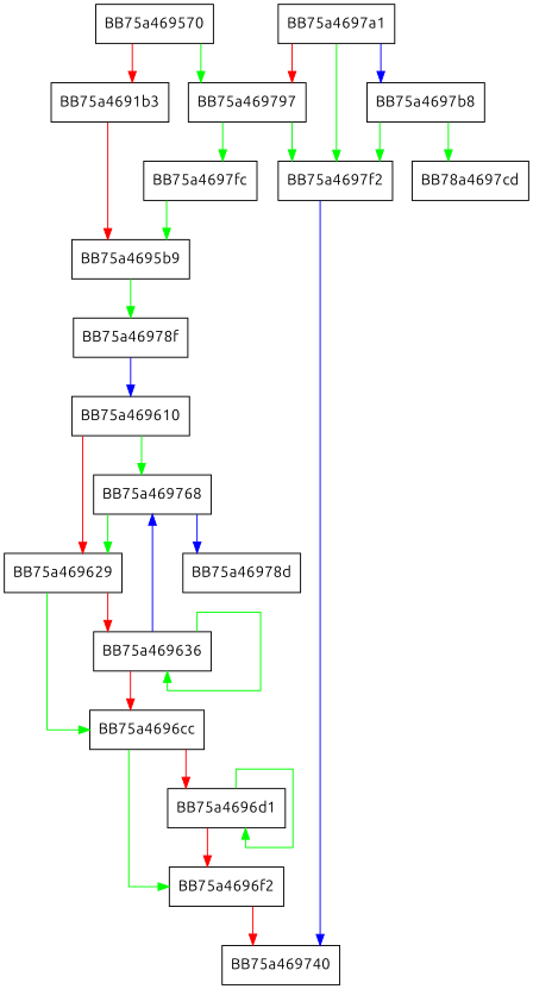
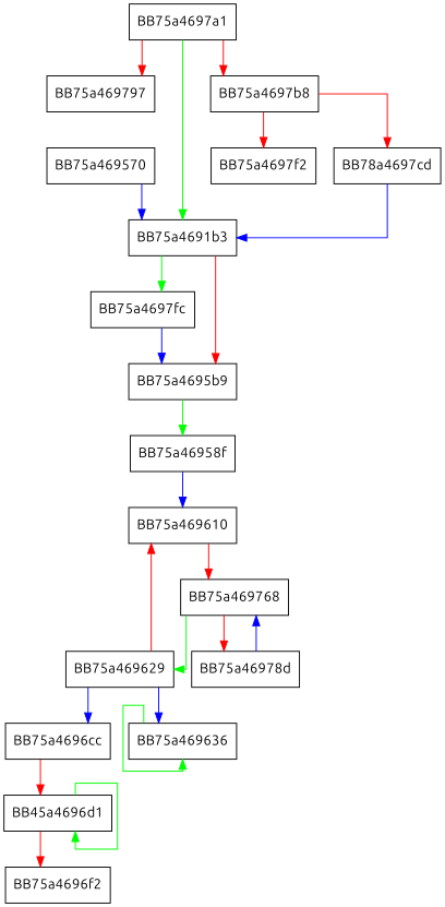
  digraph {
    fontname=Ubuntu
    splines=ortho
    node [fontname=Ubuntu shape=box]
    edge [color=green fontname=Ubuntu]
    BB75a469570
    BB75a469797
    n3 [label=BB75a4691b3]
    BB75a4697f2
    BB75a4697fc
    BB75a4695b9
-   BB75a469740
    BB75a4697a1
    BB75a4697b8
-   BB75a46978f
+   BB75a46978f [label=BB75a46958f]
    BB75a469610
    BB75a469768
    BB75a469629
    BB75a46978d
    BB75a4696cc
    BB75a469636
    BB75a4696f2
-   BB75a4696d1
+   BB75a4696d1 [label=BB45a4696d1]
    n19 [label=BB78a4697cd]
-   BB75a469570 -> BB75a469797
-   BB75a469570 -> n3 [color=red]
-   BB75a469797 -> BB75a4697f2
-   BB75a469797 -> BB75a4697fc
+   BB75a469570 -> n3 [color=blue]
+   n3 -> BB75a4697fc
    n3 -> BB75a4695b9 [color=red]
-   BB75a4697f2 -> BB75a469740 [color=blue]
-   BB75a4697fc -> BB75a4695b9
+   BB75a4697fc -> BB75a4695b9 [color=blue]
    BB75a4695b9 -> BB75a46978f
    BB75a4697a1 -> BB75a469797 [color=red]
-   BB75a4697a1 -> BB75a4697f2
-   BB75a4697a1 -> BB75a4697b8 [color=blue]
-   BB75a4697b8 -> BB75a4697f2
-   BB75a4697b8 -> n19
+   BB75a4697a1 -> n3
+   BB75a4697a1 -> BB75a4697b8 [color=red]
+   BB75a4697b8 -> BB75a4697f2 [color=red]
+   BB75a4697b8 -> n19 [color=red]
    BB75a46978f -> BB75a469610 [color=blue]
-   BB75a469610 -> BB75a469768
-   BB75a469610 -> BB75a469629 [color=red]
+   BB75a469610 -> BB75a469768 [color=red]
+   BB75a469629 -> BB75a469610 [color=red]
    BB75a469768 -> BB75a469629
-   BB75a469768 -> BB75a46978d [color=blue]
-   BB75a469629 -> BB75a4696cc
-   BB75a469629 -> BB75a469636 [color=red]
-   BB75a469636 -> BB75a469768 [color=blue]
-   BB75a4696cc -> BB75a4696f2
+   BB75a469768 -> BB75a46978d [color=red]
+   BB75a469629 -> BB75a4696cc [color=blue]
+   BB75a469629 -> BB75a469636 [color=blue]
+   BB75a46978d -> BB75a469768 [color=blue]
    BB75a4696cc -> BB75a4696d1 [color=red]
-   BB75a469636 -> BB75a4696cc [color=red]
    BB75a469636 -> BB75a469636
-   BB75a4696f2 -> BB75a469740 [color=red]
    BB75a4696d1 -> BB75a4696f2 [color=red]
    BB75a4696d1 -> BB75a4696d1
+   n19 -> n3 [color=blue]
  }
